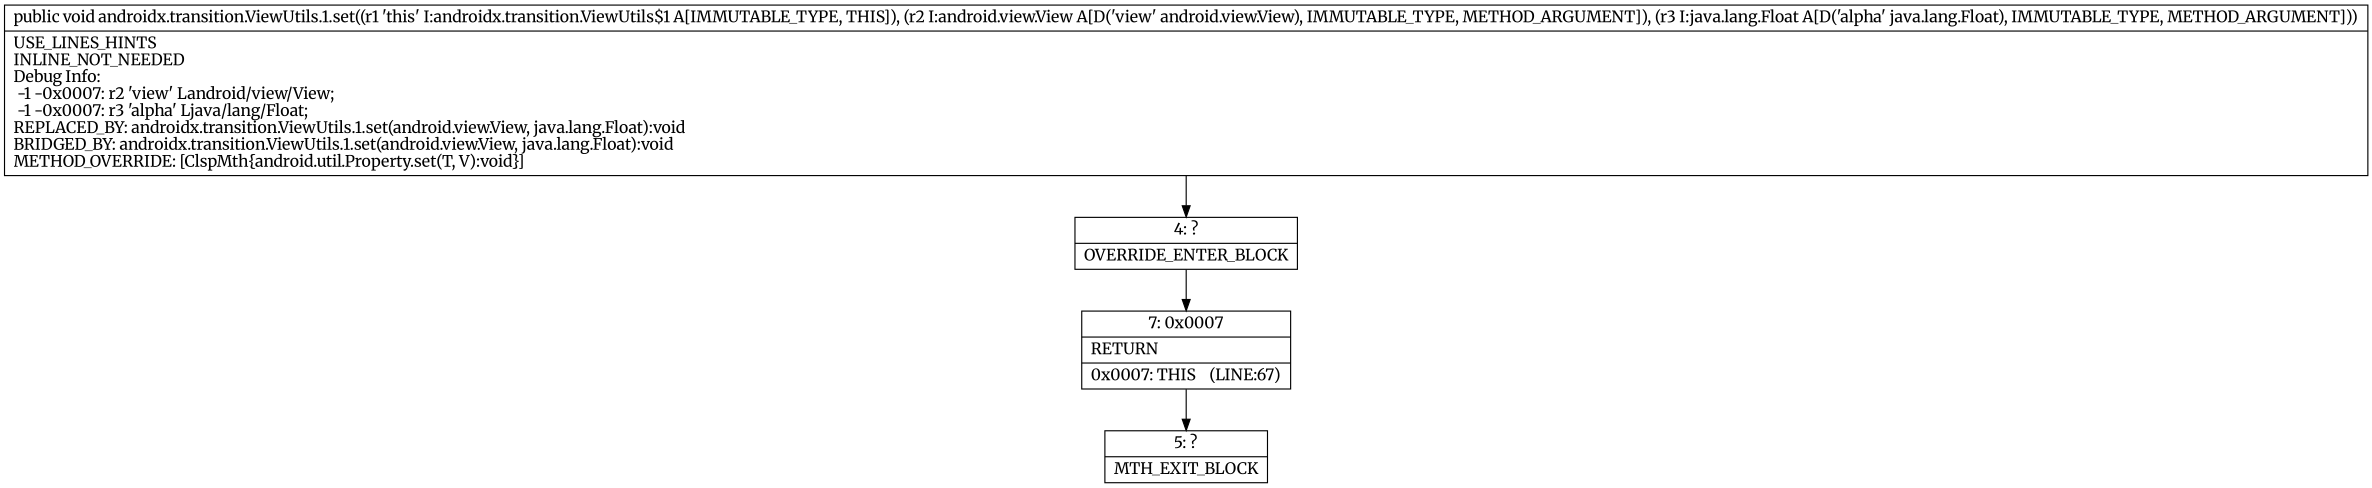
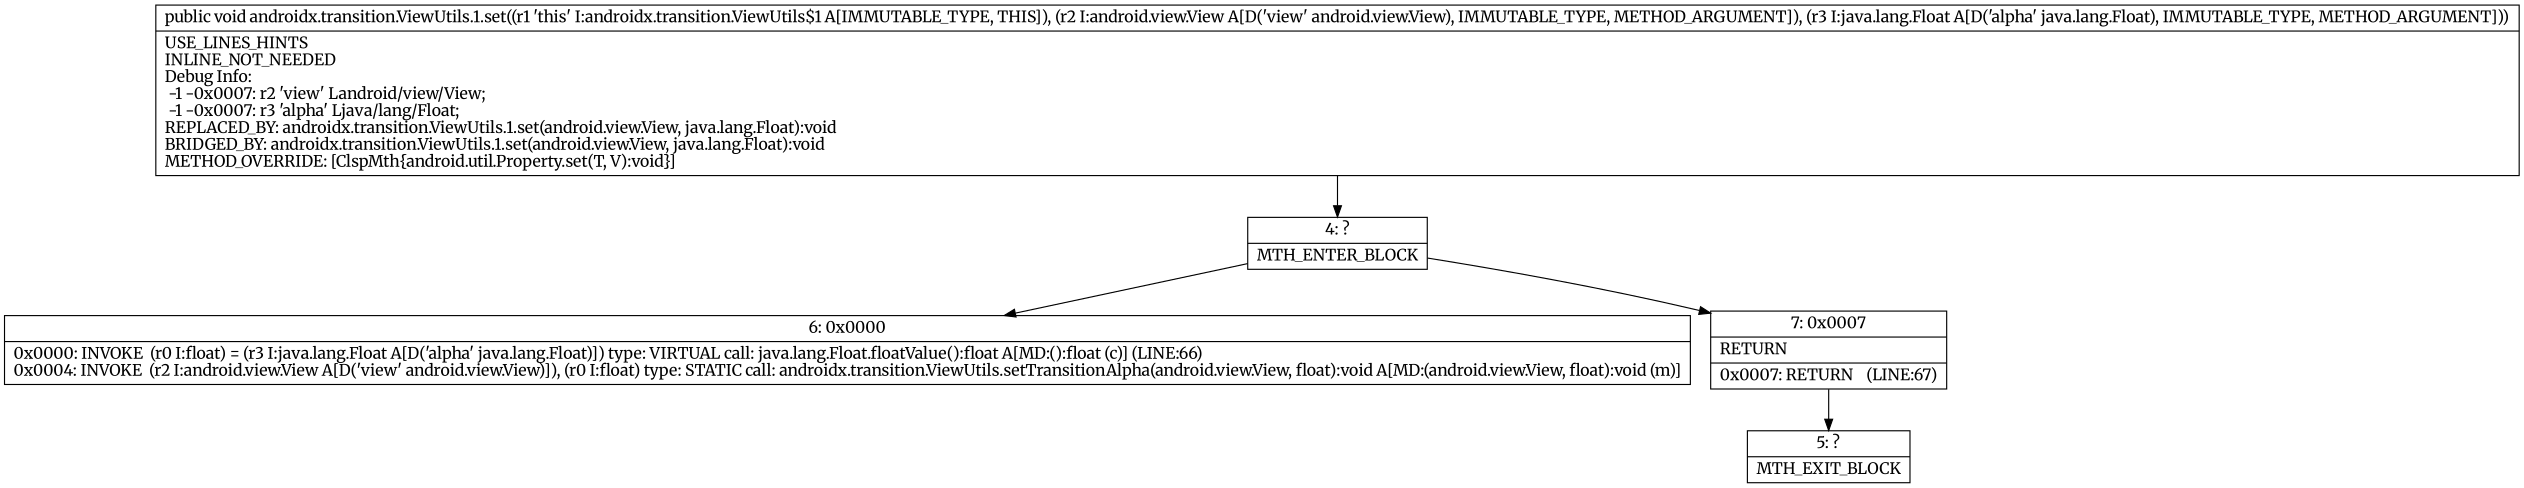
  digraph {
    fontname=Merriweather
    node [fontname=Merriweather shape=record]
    edge [fontname=Merriweather]
-   n1 [label="{4\:\ ?|OVERRIDE_ENTER_BLOCK\l}"]
-   n3 [label="{7\:\ 0x0007|RETURN\l|0x0007: THIS    (LINE:67)\l}"]
+   n1 [label="{4\:\ ?|MTH_ENTER_BLOCK\l}"]
+   n2 [label="{6\:\ 0x0000|0x0000: INVOKE  (r0 I:float) = (r3 I:java.lang.Float A[D('alpha' java.lang.Float)]) type: VIRTUAL call: java.lang.Float.floatValue():float A[MD:():float (c)] (LINE:66)\l0x0004: INVOKE  (r2 I:android.view.View A[D('view' android.view.View)]), (r0 I:float) type: STATIC call: androidx.transition.ViewUtils.setTransitionAlpha(android.view.View, float):void A[MD:(android.view.View, float):void (m)]\l}"]
+   n3 [label="{7\:\ 0x0007|RETURN\l|0x0007: RETURN    (LINE:67)\l}"]
    n4 [label="{5\:\ ?|MTH_EXIT_BLOCK\l}"]
    n5 [label="{public void androidx.transition.ViewUtils.1.set((r1 'this' I:androidx.transition.ViewUtils$1 A[IMMUTABLE_TYPE, THIS]), (r2 I:android.view.View A[D('view' android.view.View), IMMUTABLE_TYPE, METHOD_ARGUMENT]), (r3 I:java.lang.Float A[D('alpha' java.lang.Float), IMMUTABLE_TYPE, METHOD_ARGUMENT]))  | USE_LINES_HINTS\lINLINE_NOT_NEEDED\lDebug Info:\l  \-1 \-0x0007: r2 'view' Landroid\/view\/View;\l  \-1 \-0x0007: r3 'alpha' Ljava\/lang\/Float;\lREPLACED_BY: androidx.transition.ViewUtils.1.set(android.view.View, java.lang.Float):void\lBRIDGED_BY: androidx.transition.ViewUtils.1.set(android.view.View, java.lang.Float):void\lMETHOD_OVERRIDE: [ClspMth\{android.util.Property.set(T, V):void\}]\l}"]
+   n1 -> n2
    n1 -> n3
    n3 -> n4
    n5 -> n1
  }
